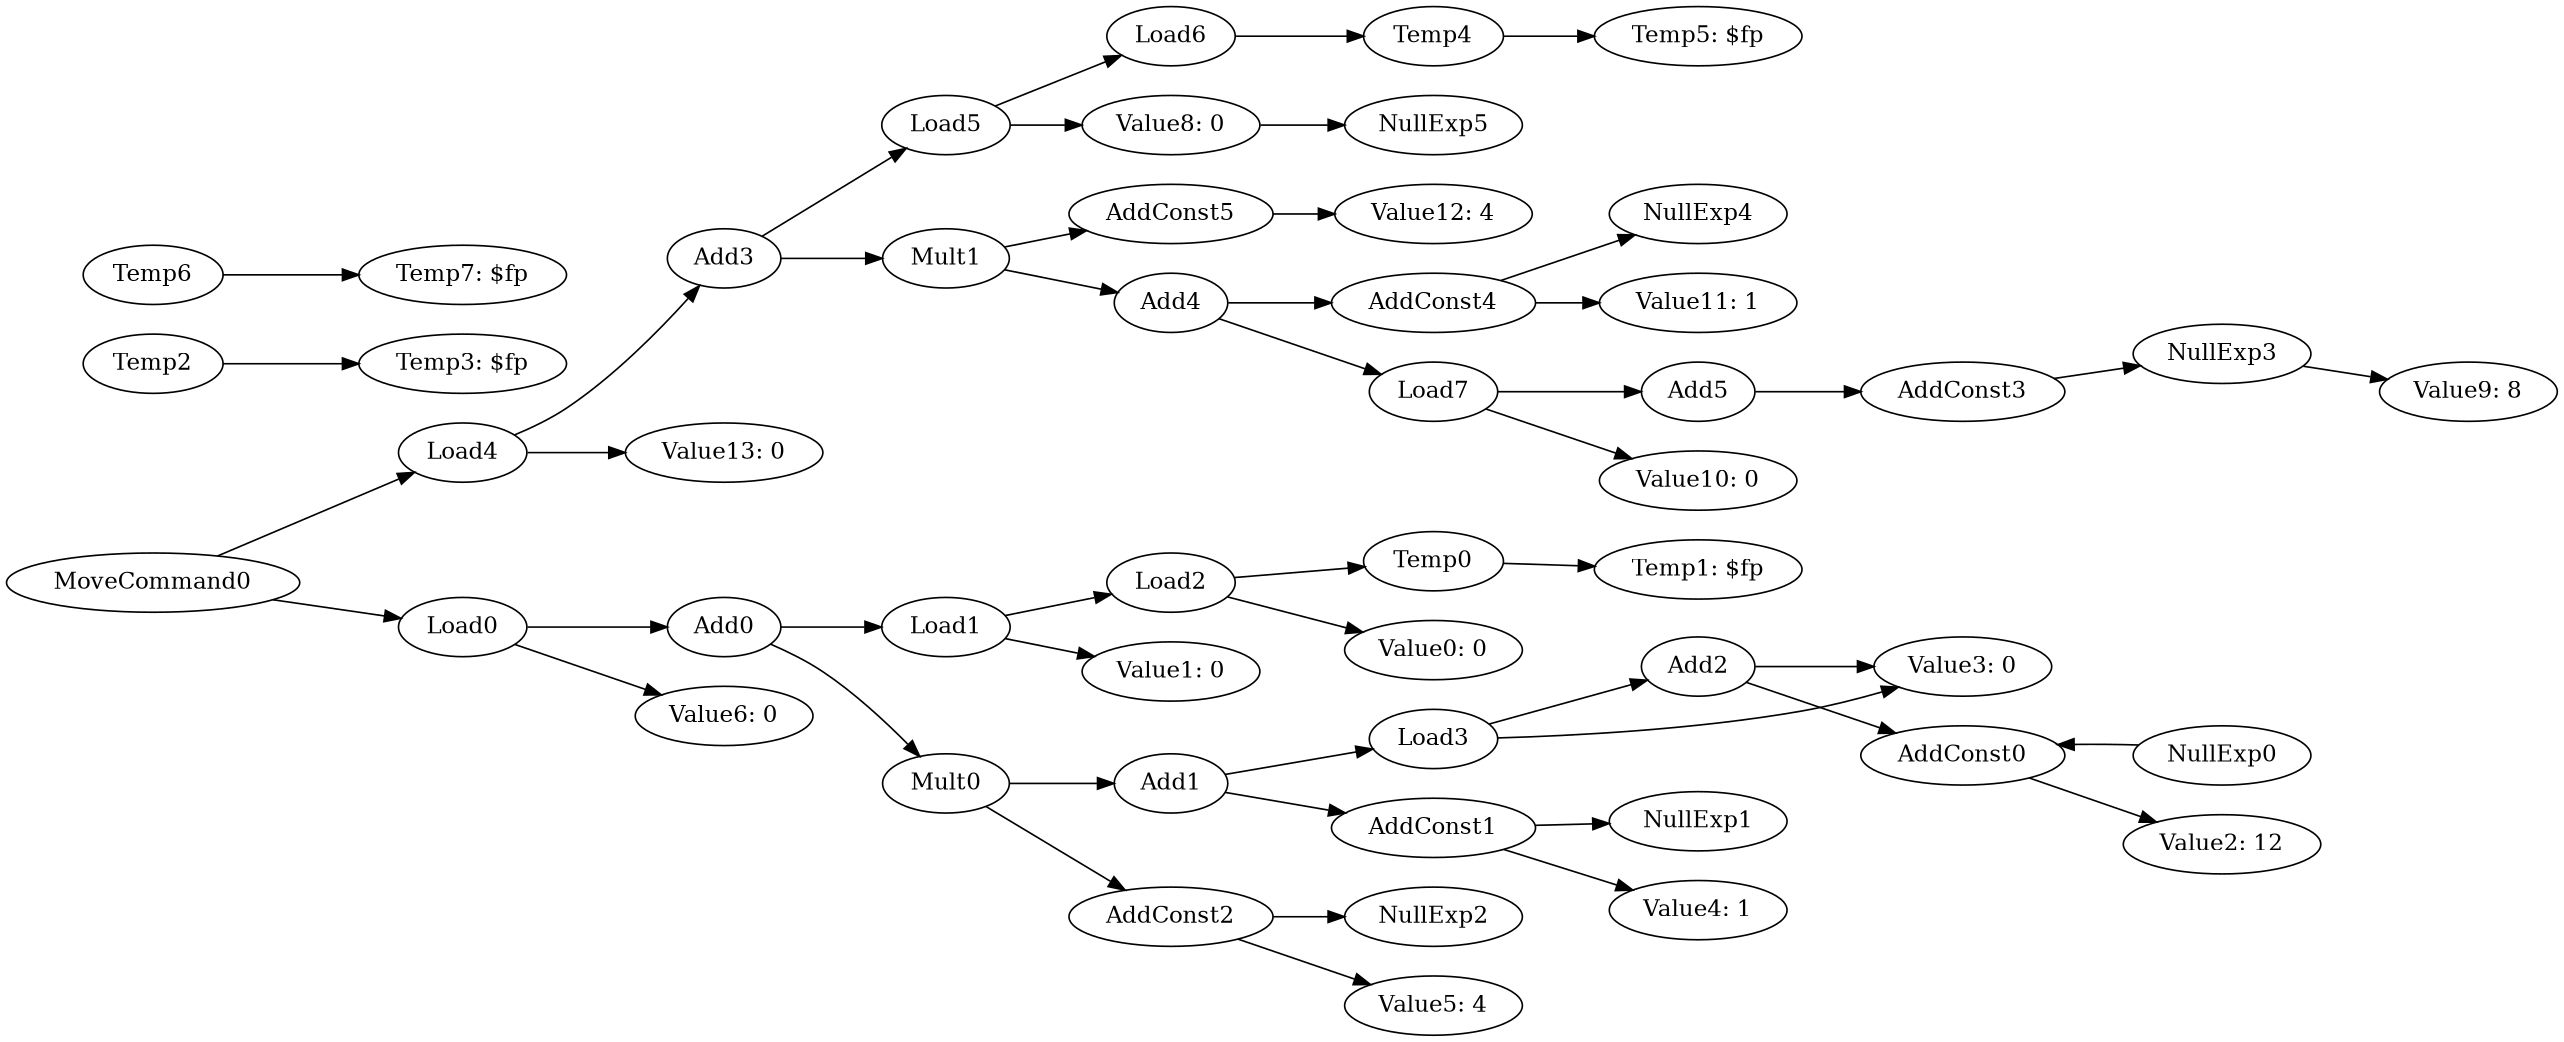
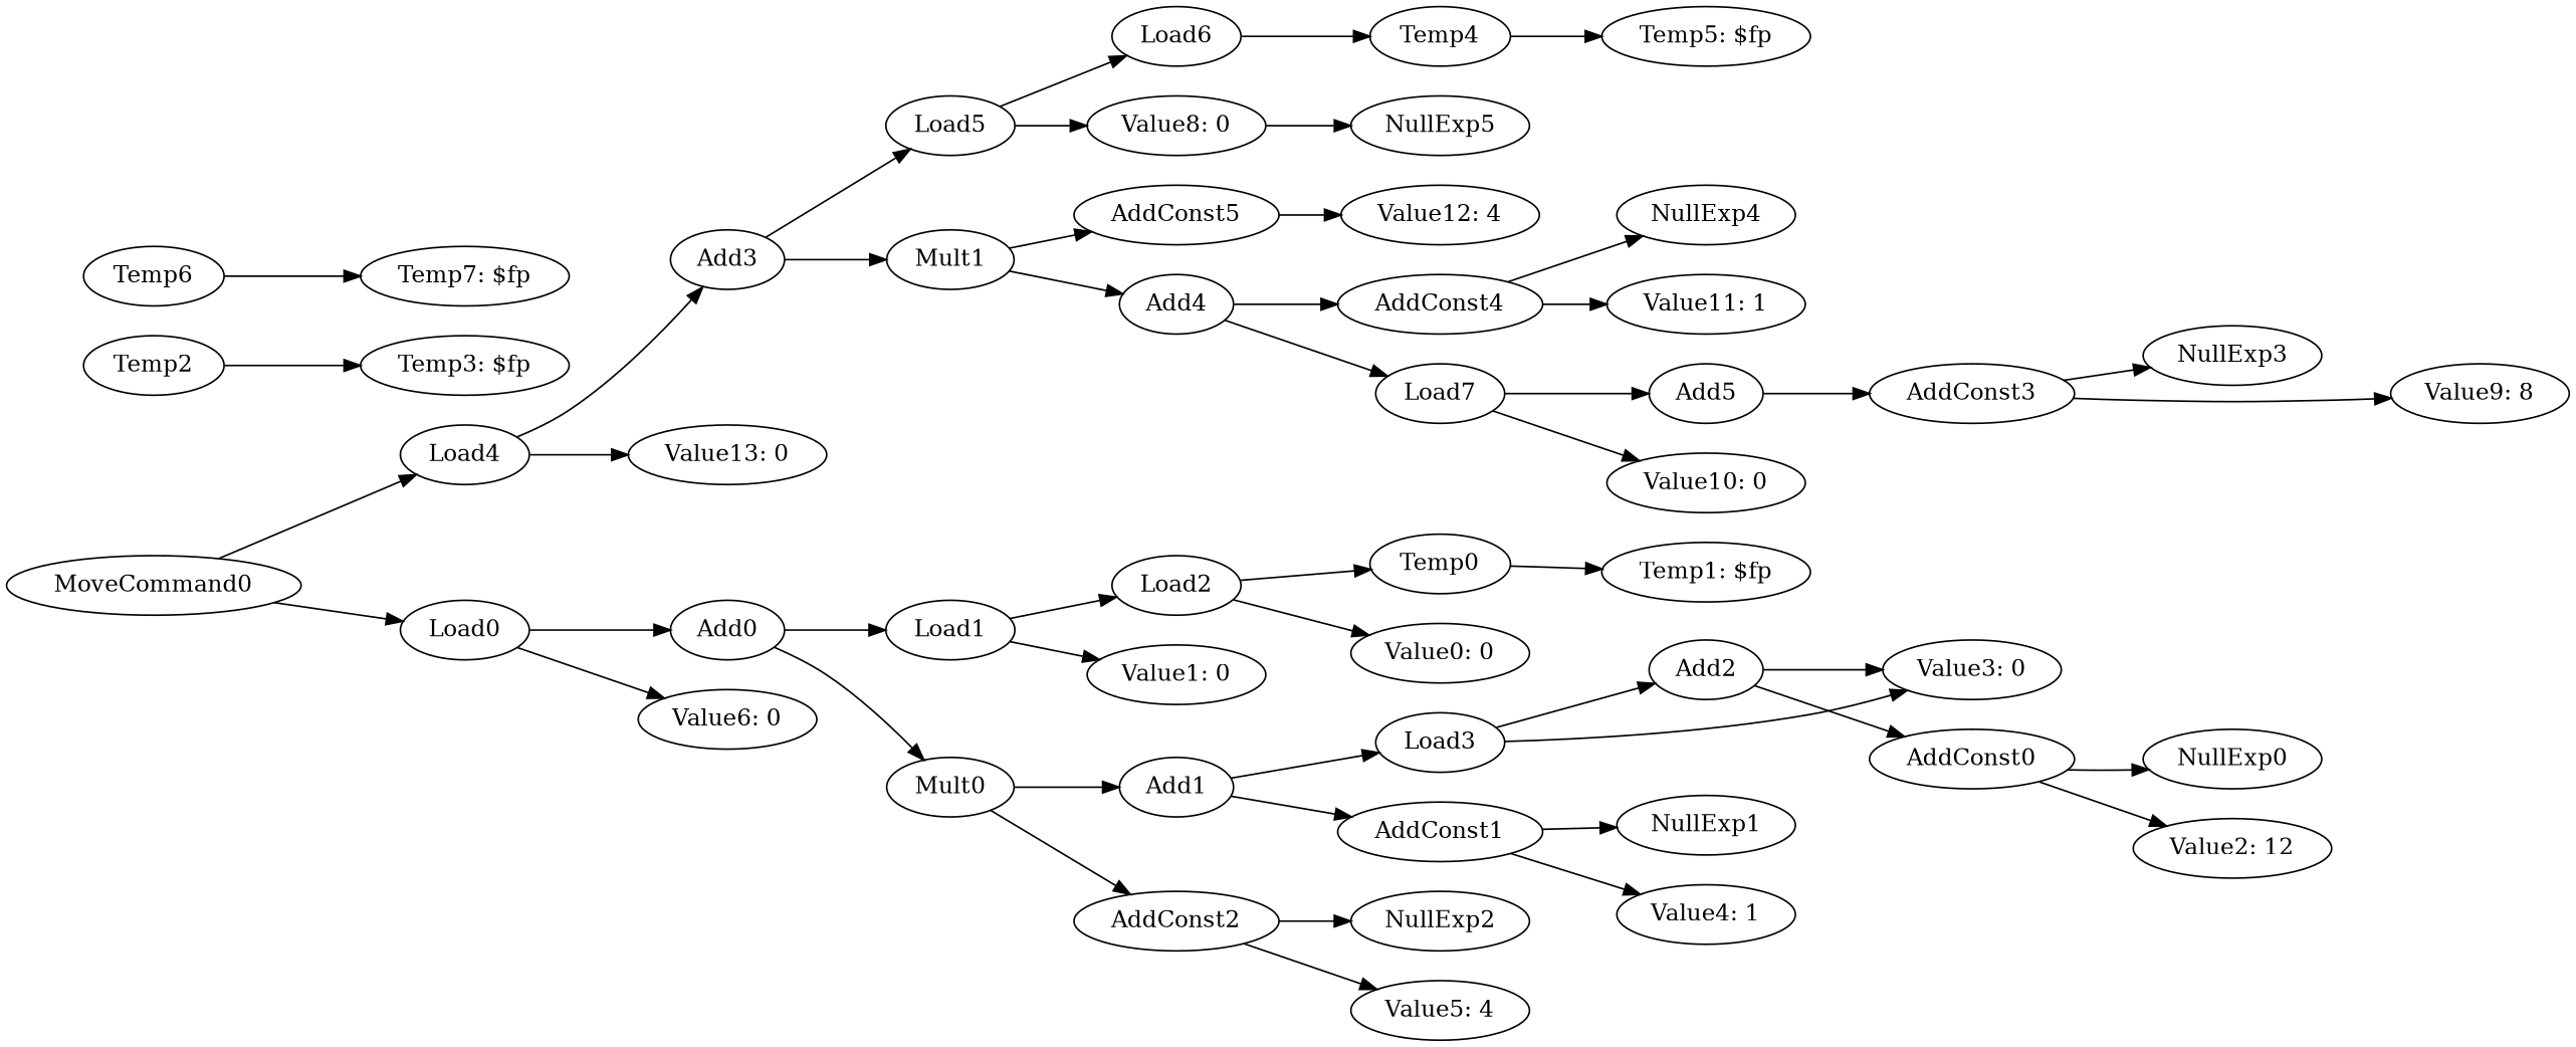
  digraph {
    ordering=out
    rankdir=LR
    AddConst5
    "Value12: 4"
    Add1
    Load3
    AddConst1
    Add2
    "Value3: 0"
    NullExp1
    "Value4: 1"
    AddConst0
    AddConst4
    NullExp4
    "Value11: 1"
    Load6
    Temp4
    "Temp5: $fp"
    NullExp0
    "Value2: 12"
    Temp2
    "Temp3: $fp"
    Add0
    Load1
    Mult0
    Load2
    "Value1: 0"
    AddConst2
    Temp0
    "Value0: 0"
    NullExp2
    "Value5: 4"
    Load4
    Add3
    "Value13: 0"
    Load5
    Mult1
    "Value8: 0"
    Add4
    "Temp1: $fp"
    Load0
    "Value6: 0"
    MoveCommand0
    NullExp5
    Temp6
    "Temp7: $fp"
    Load7
    Add5
    "Value10: 0"
    AddConst3
    NullExp3
    "Value9: 8"
    AddConst5 -> "Value12: 4"
    Add1 -> Load3
    Add1 -> AddConst1
    Load3 -> Add2
    Load3 -> "Value3: 0"
    AddConst1 -> NullExp1
    AddConst1 -> "Value4: 1"
    Add2 -> "Value3: 0"
    Add2 -> AddConst0
-   NullExp0 -> AddConst0
+   AddConst0 -> NullExp0
    AddConst0 -> "Value2: 12"
    AddConst4 -> NullExp4
    AddConst4 -> "Value11: 1"
    Load6 -> Temp4
    Temp4 -> "Temp5: $fp"
    Temp2 -> "Temp3: $fp"
    Add0 -> Load1
    Add0 -> Mult0
    Load1 -> Load2
    Load1 -> "Value1: 0"
    Mult0 -> Add1
    Mult0 -> AddConst2
    Load2 -> Temp0
    Load2 -> "Value0: 0"
    AddConst2 -> NullExp2
    AddConst2 -> "Value5: 4"
    Temp0 -> "Temp1: $fp"
    Load4 -> Add3
    Load4 -> "Value13: 0"
    Add3 -> Load5
    Add3 -> Mult1
    Load5 -> Load6
    Load5 -> "Value8: 0"
    Mult1 -> AddConst5
    Mult1 -> Add4
    "Value8: 0" -> NullExp5
    Add4 -> AddConst4
    Add4 -> Load7
    Load0 -> Add0
    Load0 -> "Value6: 0"
    MoveCommand0 -> Load4
    MoveCommand0 -> Load0
    Temp6 -> "Temp7: $fp"
    Load7 -> Add5
    Load7 -> "Value10: 0"
    Add5 -> AddConst3
    AddConst3 -> NullExp3
-   NullExp3 -> "Value9: 8"
+   AddConst3 -> "Value9: 8"
  }
